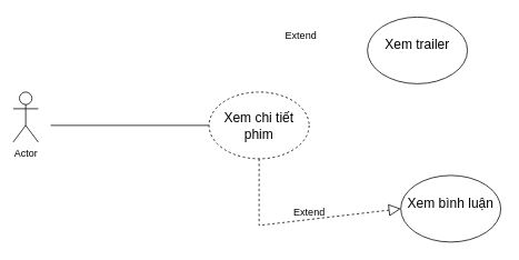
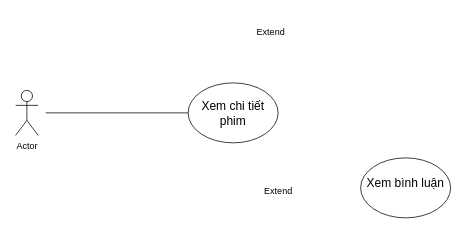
  <mxCell id="0" />
  <mxCell id="1" parent="0" />
- <mxCell id="2" value="&lt;span style=&quot;font-family: Arial, sans-serif; font-size: 16px; text-align: start; white-space-collapse: preserve; background-color: rgb(255, 255, 255);&quot;&gt;Xem chi tiết phim&lt;/span&gt;" style="ellipse;whiteSpace=wrap;html=1;dashed=1;" parent="1" vertex="1"><mxGeometry x="250" y="110" width="120" height="80" as="geometry" /></mxCell>
- <mxCell id="3" value="&#10;&lt;span style=&quot;color: rgb(0, 0, 0); font-family: Arial, sans-serif; font-size: 16px; font-style: normal; font-variant-ligatures: normal; font-variant-caps: normal; font-weight: 400; letter-spacing: normal; orphans: 2; text-align: start; text-indent: 0px; text-transform: none; widows: 2; word-spacing: 0px; -webkit-text-stroke-width: 0px; white-space: pre-wrap; background-color: rgb(255, 255, 255); text-decoration-thickness: initial; text-decoration-style: initial; text-decoration-color: initial; display: inline !important; float: none;&quot;&gt;Xem trailer&lt;/span&gt;&#10;&#10;" style="ellipse;whiteSpace=wrap;html=1;" parent="1" vertex="1"><mxGeometry x="440" y="20" width="120" height="80" as="geometry" /></mxCell>
+ <mxCell id="2" value="&lt;span style=&quot;font-family: Arial, sans-serif; font-size: 16px; text-align: start; white-space-collapse: preserve; background-color: rgb(255, 255, 255);&quot;&gt;Xem chi tiết phim&lt;/span&gt;" style="ellipse;whiteSpace=wrap;html=1;" parent="1" vertex="1"><mxGeometry x="250" y="110" width="120" height="80" as="geometry" /></mxCell>
  <mxCell id="4" value="&#10;&lt;span style=&quot;color: rgb(0, 0, 0); font-family: Arial, sans-serif; font-size: 16px; font-style: normal; font-variant-ligatures: normal; font-variant-caps: normal; font-weight: 400; letter-spacing: normal; orphans: 2; text-align: start; text-indent: 0px; text-transform: none; widows: 2; word-spacing: 0px; -webkit-text-stroke-width: 0px; white-space: pre-wrap; background-color: rgb(255, 255, 255); text-decoration-thickness: initial; text-decoration-style: initial; text-decoration-color: initial; display: inline !important; float: none;&quot;&gt;Xem bình luận&lt;/span&gt;&#10;&#10;" style="ellipse;whiteSpace=wrap;html=1;" parent="1" vertex="1"><mxGeometry x="480" y="210" width="120" height="80" as="geometry" /></mxCell>
- <mxCell id="5" value="" style="endArrow=block;dashed=1;endFill=0;endSize=12;html=1;rounded=0;exitX=0.5;exitY=1;exitDx=0;exitDy=0;entryX=0;entryY=0.5;entryDx=0;entryDy=0;" parent="1" source="2" edge="1" target="4"><mxGeometry width="160" relative="1" as="geometry"><mxPoint x="290" y="270" as="sourcePoint" /><mxPoint x="460" y="265" as="targetPoint" /><Array as="points"><mxPoint x="310" y="270" /></Array></mxGeometry></mxCell>
  <mxCell id="6" value="Extend" style="text;html=1;align=center;verticalAlign=middle;resizable=0;points=[];autosize=1;strokeColor=none;fillColor=none;" parent="1" vertex="1"><mxGeometry x="330" y="28" width="60" height="30" as="geometry" /></mxCell>
  <mxCell id="7" value="Extend" style="text;html=1;align=center;verticalAlign=middle;resizable=0;points=[];autosize=1;strokeColor=none;fillColor=none;" parent="1" vertex="1"><mxGeometry x="340" y="240" width="60" height="30" as="geometry" /></mxCell>
- <mxCell id="8" value="Actor" style="shape=umlActor;verticalLabelPosition=bottom;verticalAlign=top;html=1;" parent="1" vertex="1"><mxGeometry x="15" y="110" width="30" height="60" as="geometry" /></mxCell>
+ <mxCell id="8" value="Actor" style="shape=umlActor;verticalLabelPosition=bottom;verticalAlign=top;html=1;" parent="1" vertex="1"><mxGeometry x="20" y="120" width="30" height="60" as="geometry" /></mxCell>
  <mxCell id="9" value="" style="line;strokeWidth=1;fillColor=none;align=left;verticalAlign=middle;spacingTop=-1;spacingLeft=3;spacingRight=3;rotatable=0;labelPosition=right;points=[];portConstraint=eastwest;strokeColor=inherit;" parent="1" vertex="1"><mxGeometry x="60" y="146" width="190" height="8" as="geometry" /></mxCell>
